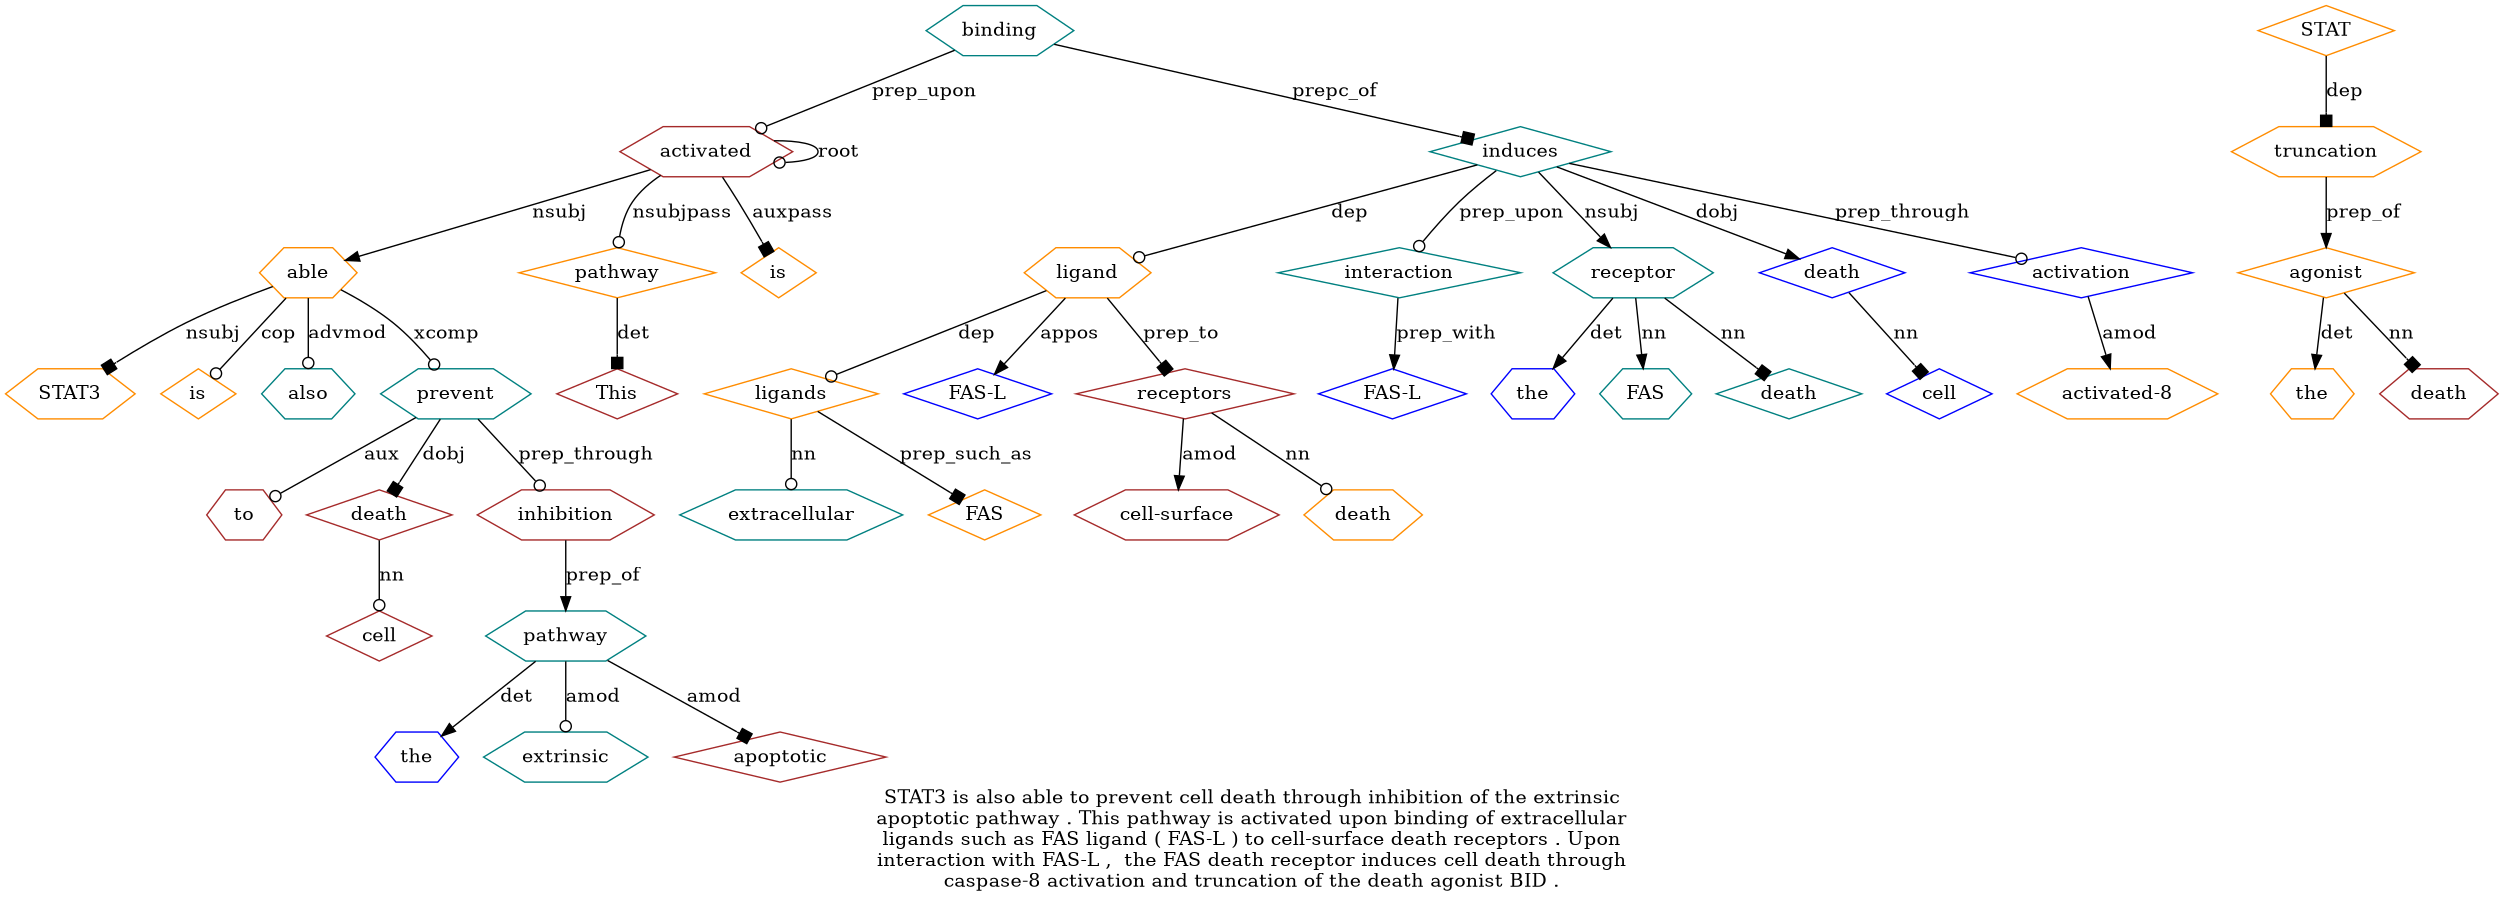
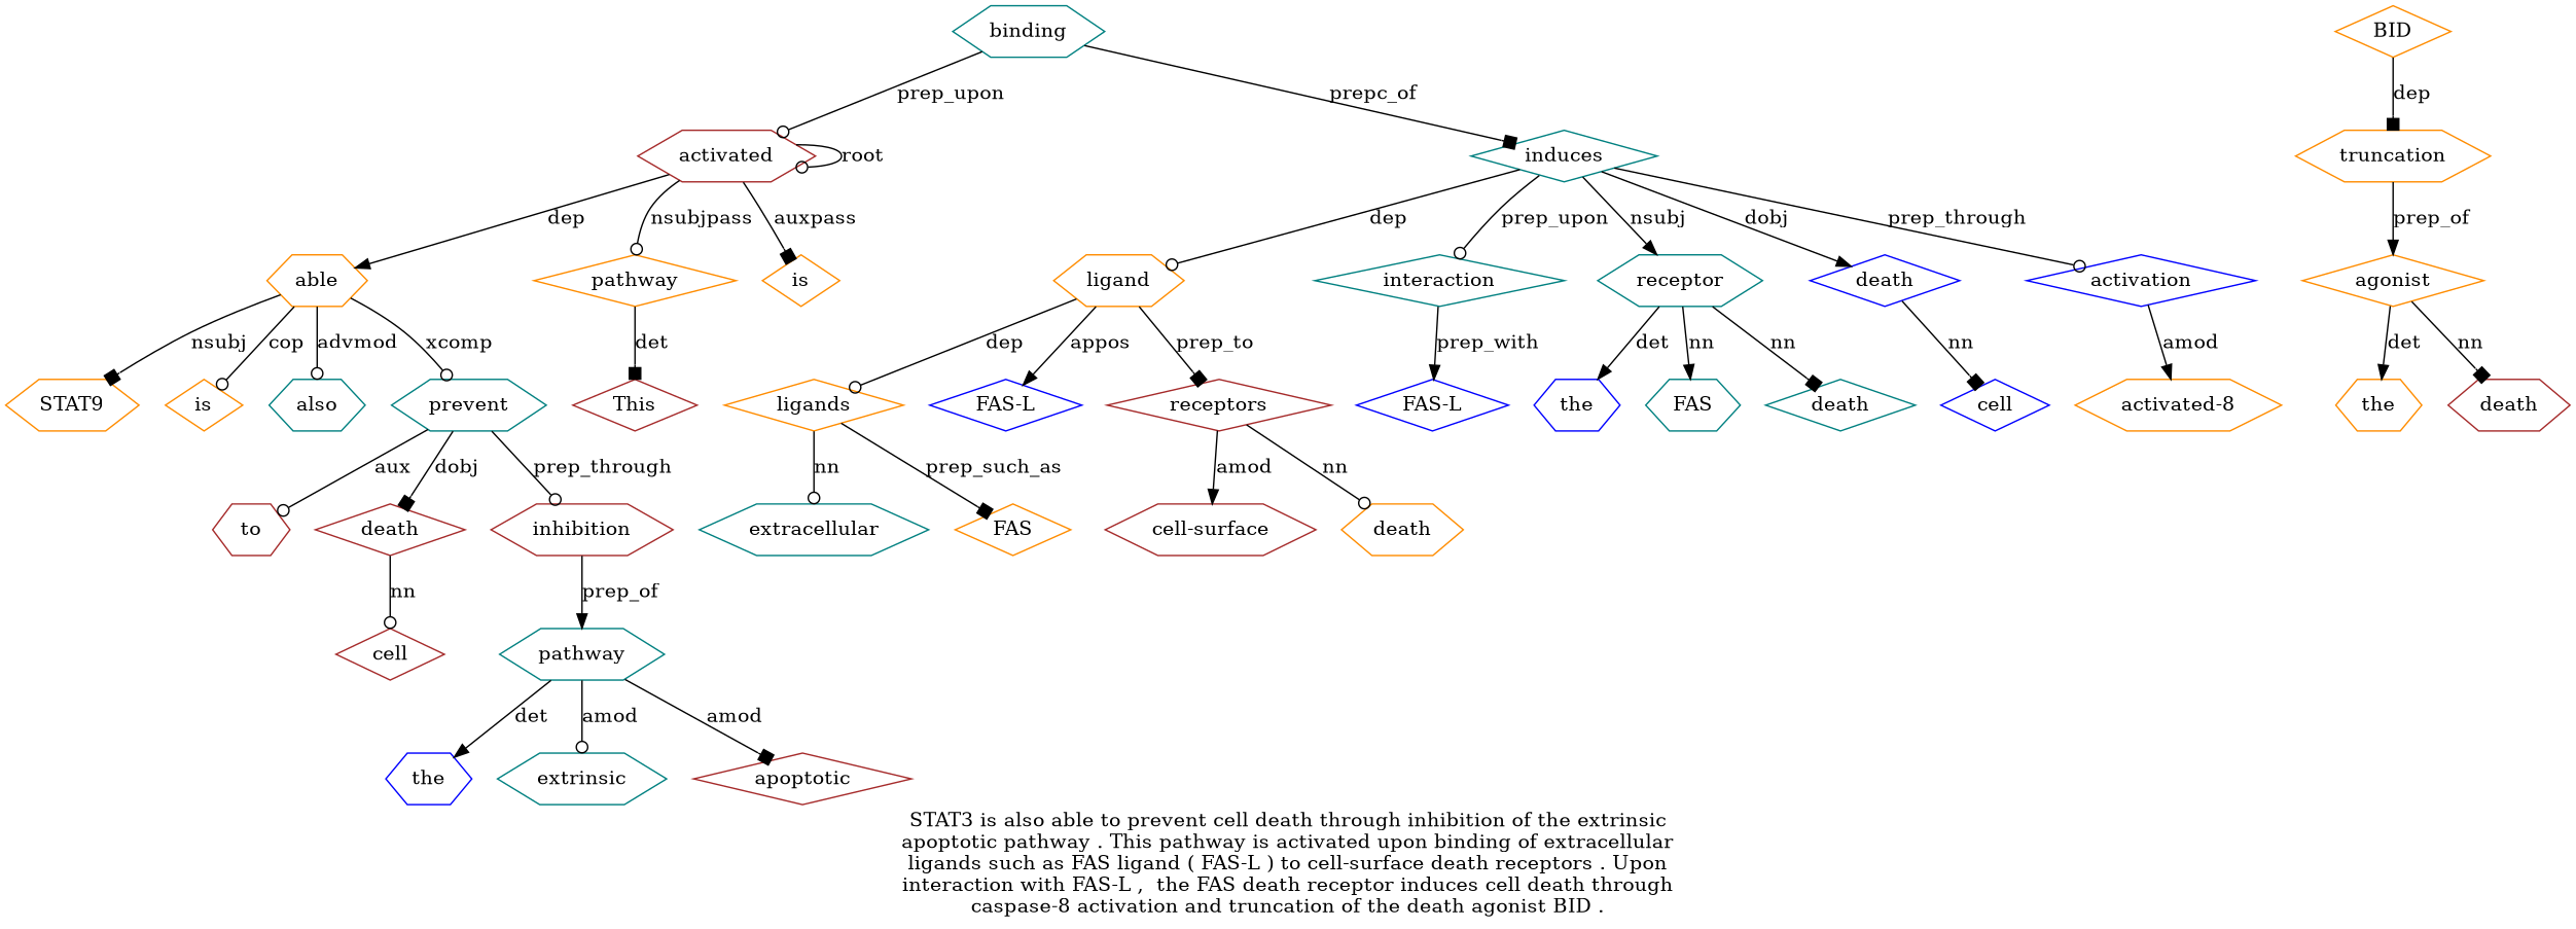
  digraph {
    label="STAT3 is also able to prevent cell death through inhibition of the extrinsic\napoptotic pathway . This pathway is activated upon binding of extracellular\nligands such as FAS ligand ( FAS-L ) to cell-surface death receptors . Upon\ninteraction with FAS-L ,  the FAS death receptor induces cell death through\ncaspase-8 activation and truncation of the death agonist BID ."
    node [color=darkorange fillcolor=white shape=hexagon style=filled]
    edge [arrowhead=odot]
    n1 [label=able]
-   n2 [label=STAT3]
+   n2 [label=STAT9]
    n3 [label=is shape=diamond]
    n4 [color=teal label=also]
    n5 [color=teal label=prevent]
    n6 [color=brown label=to]
    n7 [color=brown label=death shape=diamond]
    n8 [color=brown label=inhibition]
    n9 [color=brown label=activated]
    n10 [label=pathway shape=diamond]
    n11 [label=is shape=diamond]
    n12 [color=brown label=This shape=diamond]
    n13 [color=teal label=binding]
    n14 [color=teal label=induces shape=diamond]
    n15 [color=brown label=cell shape=diamond]
    n16 [color=teal label=pathway]
    n17 [color=blue label=the]
    n18 [color=teal label=extrinsic]
    n19 [color=brown label=apoptotic shape=diamond]
    n20 [label=ligand]
    n21 [color=teal label=interaction shape=diamond]
    n22 [color=teal label=receptor]
    n23 [color=blue label=death shape=diamond]
    n24 [color=blue label=activation shape=diamond]
    n25 [label=ligands shape=diamond]
    n26 [color=teal label=extracellular]
    n27 [label=FAS shape=diamond]
    n28 [color=blue label="FAS-L" shape=diamond]
    n29 [color=brown label=receptors shape=diamond]
    n30 [color=brown label="cell-surface"]
    n31 [label=death]
    n32 [color=blue label="FAS-L" shape=diamond]
    n33 [color=blue label=the]
    n34 [color=teal label=FAS]
    n35 [color=teal label=death shape=diamond]
    n36 [color=blue label=cell shape=diamond]
    n37 [label="activated-8"]
-   n38 [label=STAT shape=diamond]
+   n38 [label=BID shape=diamond]
    n39 [label=truncation]
    n40 [label=agonist shape=diamond]
    n41 [label=the]
    n42 [color=brown label=death]
    n1 -> n2 [arrowhead=box label=nsubj]
    n1 -> n3 [label=cop]
    n1 -> n4 [label=advmod]
    n1 -> n5 [label=xcomp]
    n5 -> n6 [label=aux]
    n5 -> n7 [arrowhead=box label=dobj]
    n5 -> n8 [label=prep_through]
    n7 -> n15 [label=nn]
    n8 -> n16 [arrowhead=normal label=prep_of]
-   n9 -> n1 [arrowhead=normal label=nsubj]
+   n9 -> n1 [arrowhead=normal label=dep]
    n9 -> n9 [label=root]
    n9 -> n10 [label=nsubjpass]
    n9 -> n11 [arrowhead=box label=auxpass]
    n10 -> n12 [arrowhead=box label=det]
    n13 -> n9 [label=prep_upon]
    n13 -> n14 [arrowhead=box label=prepc_of]
    n14 -> n20 [label=dep]
    n14 -> n21 [label=prep_upon]
    n14 -> n22 [arrowhead=normal label=nsubj]
    n14 -> n23 [arrowhead=normal label=dobj]
    n14 -> n24 [label=prep_through]
    n16 -> n17 [arrowhead=normal label=det]
    n16 -> n18 [label=amod]
    n16 -> n19 [arrowhead=box label=amod]
    n20 -> n25 [label=dep]
    n20 -> n28 [arrowhead=normal label=appos]
    n20 -> n29 [arrowhead=box label=prep_to]
    n21 -> n32 [arrowhead=normal label=prep_with]
    n22 -> n33 [arrowhead=normal label=det]
    n22 -> n34 [arrowhead=normal label=nn]
    n22 -> n35 [arrowhead=box label=nn]
    n23 -> n36 [arrowhead=box label=nn]
    n24 -> n37 [arrowhead=normal label=amod]
    n25 -> n26 [label=nn]
    n25 -> n27 [arrowhead=box label=prep_such_as]
    n29 -> n30 [arrowhead=normal label=amod]
    n29 -> n31 [label=nn]
    n38 -> n39 [arrowhead=box label=dep]
    n39 -> n40 [arrowhead=normal label=prep_of]
    n40 -> n41 [arrowhead=normal label=det]
    n40 -> n42 [arrowhead=box label=nn]
  }
